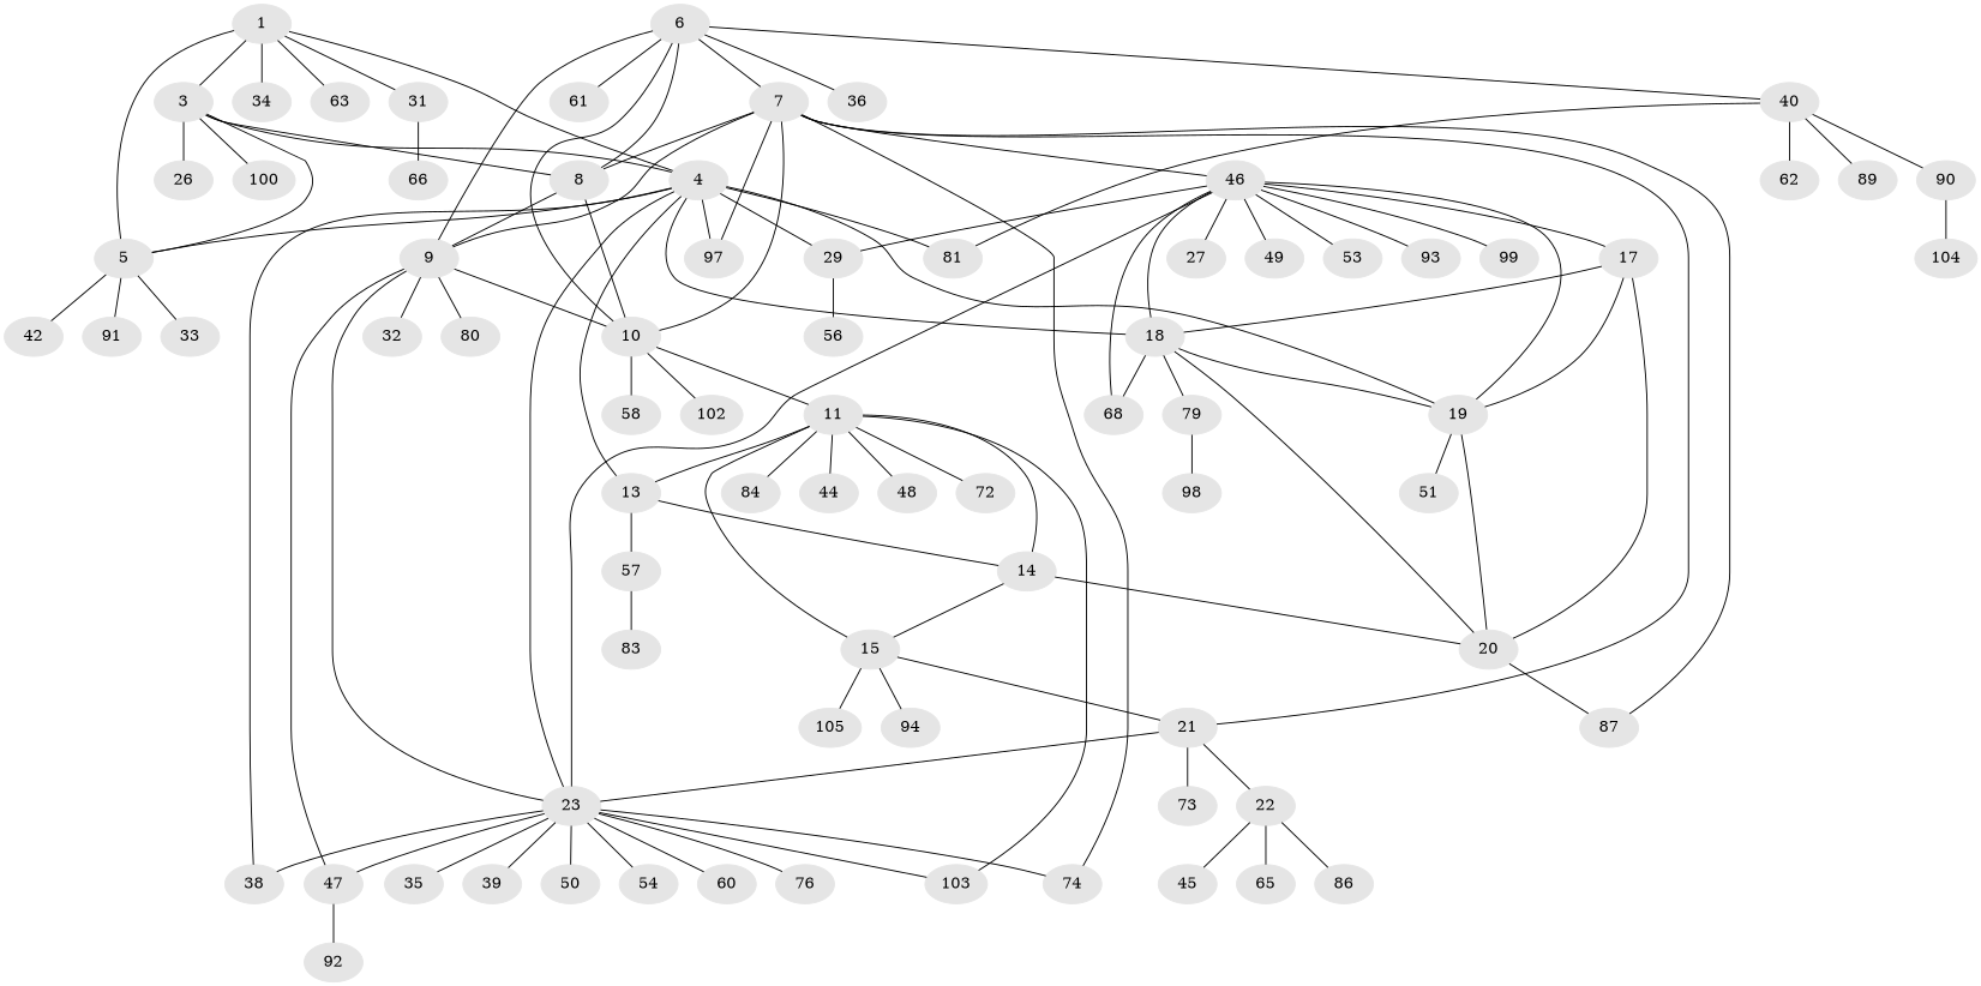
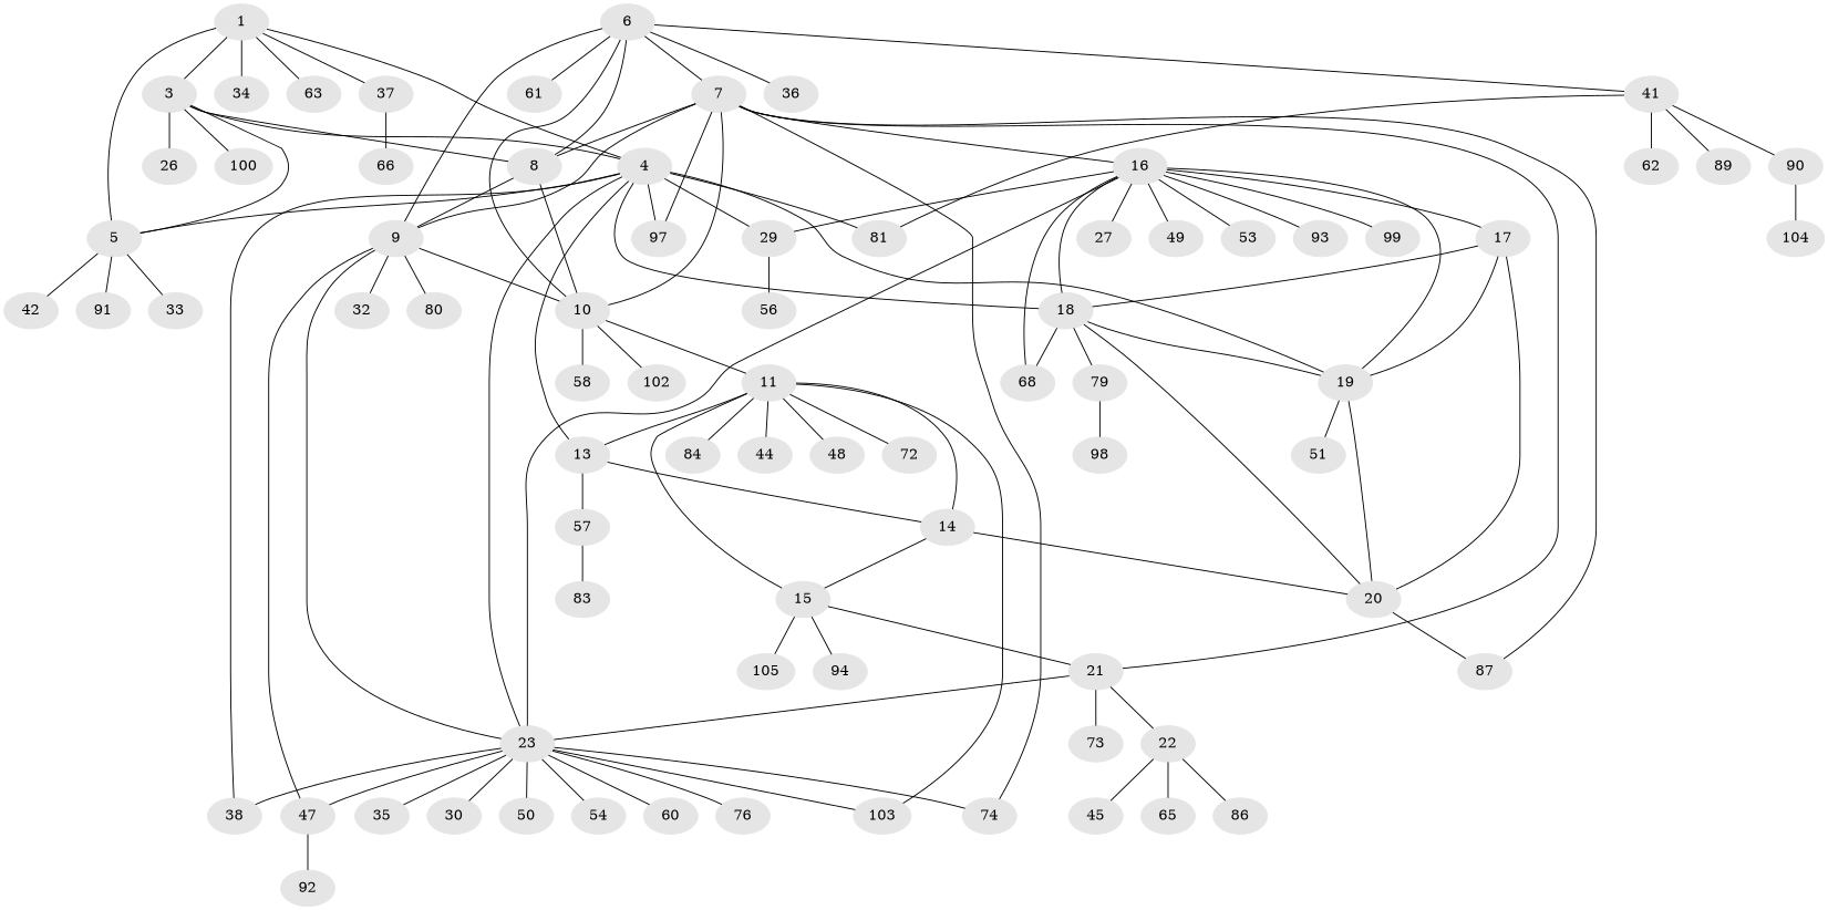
  graph {
    node [color=gray90 style=filled]
    1 [super="+2"]
    3 [super="+82"]
    4 [super="+69"]
    5 [super="+28"]
-   31
+   31 [label=37]
    34
    63
    8
    26
    100
    13
    18 [super="+40"]
    19 [super="+78"]
    23 [super="+24"]
    29 [super="+30"]
    38 [super="+64"]
    81
    97
    33
    42
    91
    66
    9 [super="+95"]
    10 [super="+55"]
    14 [super="+37"]
    n26 [label=57]
    20
    68
    79
    51
    74
    47 [super="+77"]
    103
    35
-   39
+   39 [label=30]
    50
    54
    60
    76
    56
    6 [super="+52"]
    7 [super="+96"]
    36
-   41 [super="+46" label=40]
+   41 [super="+46"]
    61
-   16 [super="+75" label=46]
+   16 [super="+75"]
    21 [super="+57"]
    87
    32
    80 [super="+88"]
    11 [super="+12"]
    58
    102
    62
    89
    90
    17 [super="+59"]
    27
    49
    53
    93
    99 [super="+101"]
    22 [super="+25"]
    73
    92
    15 [super="+70"]
    44
    48
    72
    84
    94
    105
    83
    98
    45
    65 [super="+71"]
    86
    104
    1 -- 3 [weight=2]
    1 -- 4 [weight=2]
    1 -- 5 [weight=2]
    1 -- 31
    1 -- 34
    1 -- 63
    3 -- 4
    3 -- 5
    3 -- 8
    3 -- 26
    3 -- 100
    4 -- 5
    4 -- 13 [weight=2]
    4 -- 18
    4 -- 19
    4 -- 23
    4 -- 29
    4 -- 38
    4 -- 81
    4 -- 97
    5 -- 33
    5 -- 42
    5 -- 91
    31 -- 66
    8 -- 9
    8 -- 10
    13 -- 14
    13 -- n26
    18 -- 19
    18 -- 20
    18 -- 68
    18 -- 79
    19 -- 20
    19 -- 51
    23 -- 38
    23 -- 74
    23 -- 47
    23 -- 103
    23 -- 35
    23 -- 39
    23 -- 50
    23 -- 54
    23 -- 60
    23 -- 76
    29 -- 56
    9 -- 23
    9 -- 10
    9 -- 47
    9 -- 32
    9 -- 80
    10 -- 11
    10 -- 58
    10 -- 102
    14 -- 20
    14 -- 15
    n26 -- 83
    20 -- 87
    79 -- 98
    47 -- 92
    6 -- 8
    6 -- 9
    6 -- 10
    6 -- 7
    6 -- 36
    6 -- 41
    6 -- 61
    7 -- 8
    7 -- 97
    7 -- 9
    7 -- 10
    7 -- 74
    7 -- 16
    7 -- 21
    7 -- 87
    41 -- 81
    41 -- 62
    41 -- 89
    41 -- 90
    16 -- 18
    16 -- 19
    16 -- 23
    16 -- 29
    16 -- 68
    16 -- 17
    16 -- 27
    16 -- 49
    16 -- 53
    16 -- 93
    16 -- 99
    21 -- 23 [weight=2]
    21 -- 22 [weight=2]
    21 -- 73
    11 -- 13 [weight=2]
    11 -- 14 [weight=2]
    11 -- 103
    11 -- 15 [weight=2]
    11 -- 44
    11 -- 48
    11 -- 72
    11 -- 84
    90 -- 104
    17 -- 18
    17 -- 19
    17 -- 20
    22 -- 45
    22 -- 65
    22 -- 86
    15 -- 21
    15 -- 94
    15 -- 105
  }
